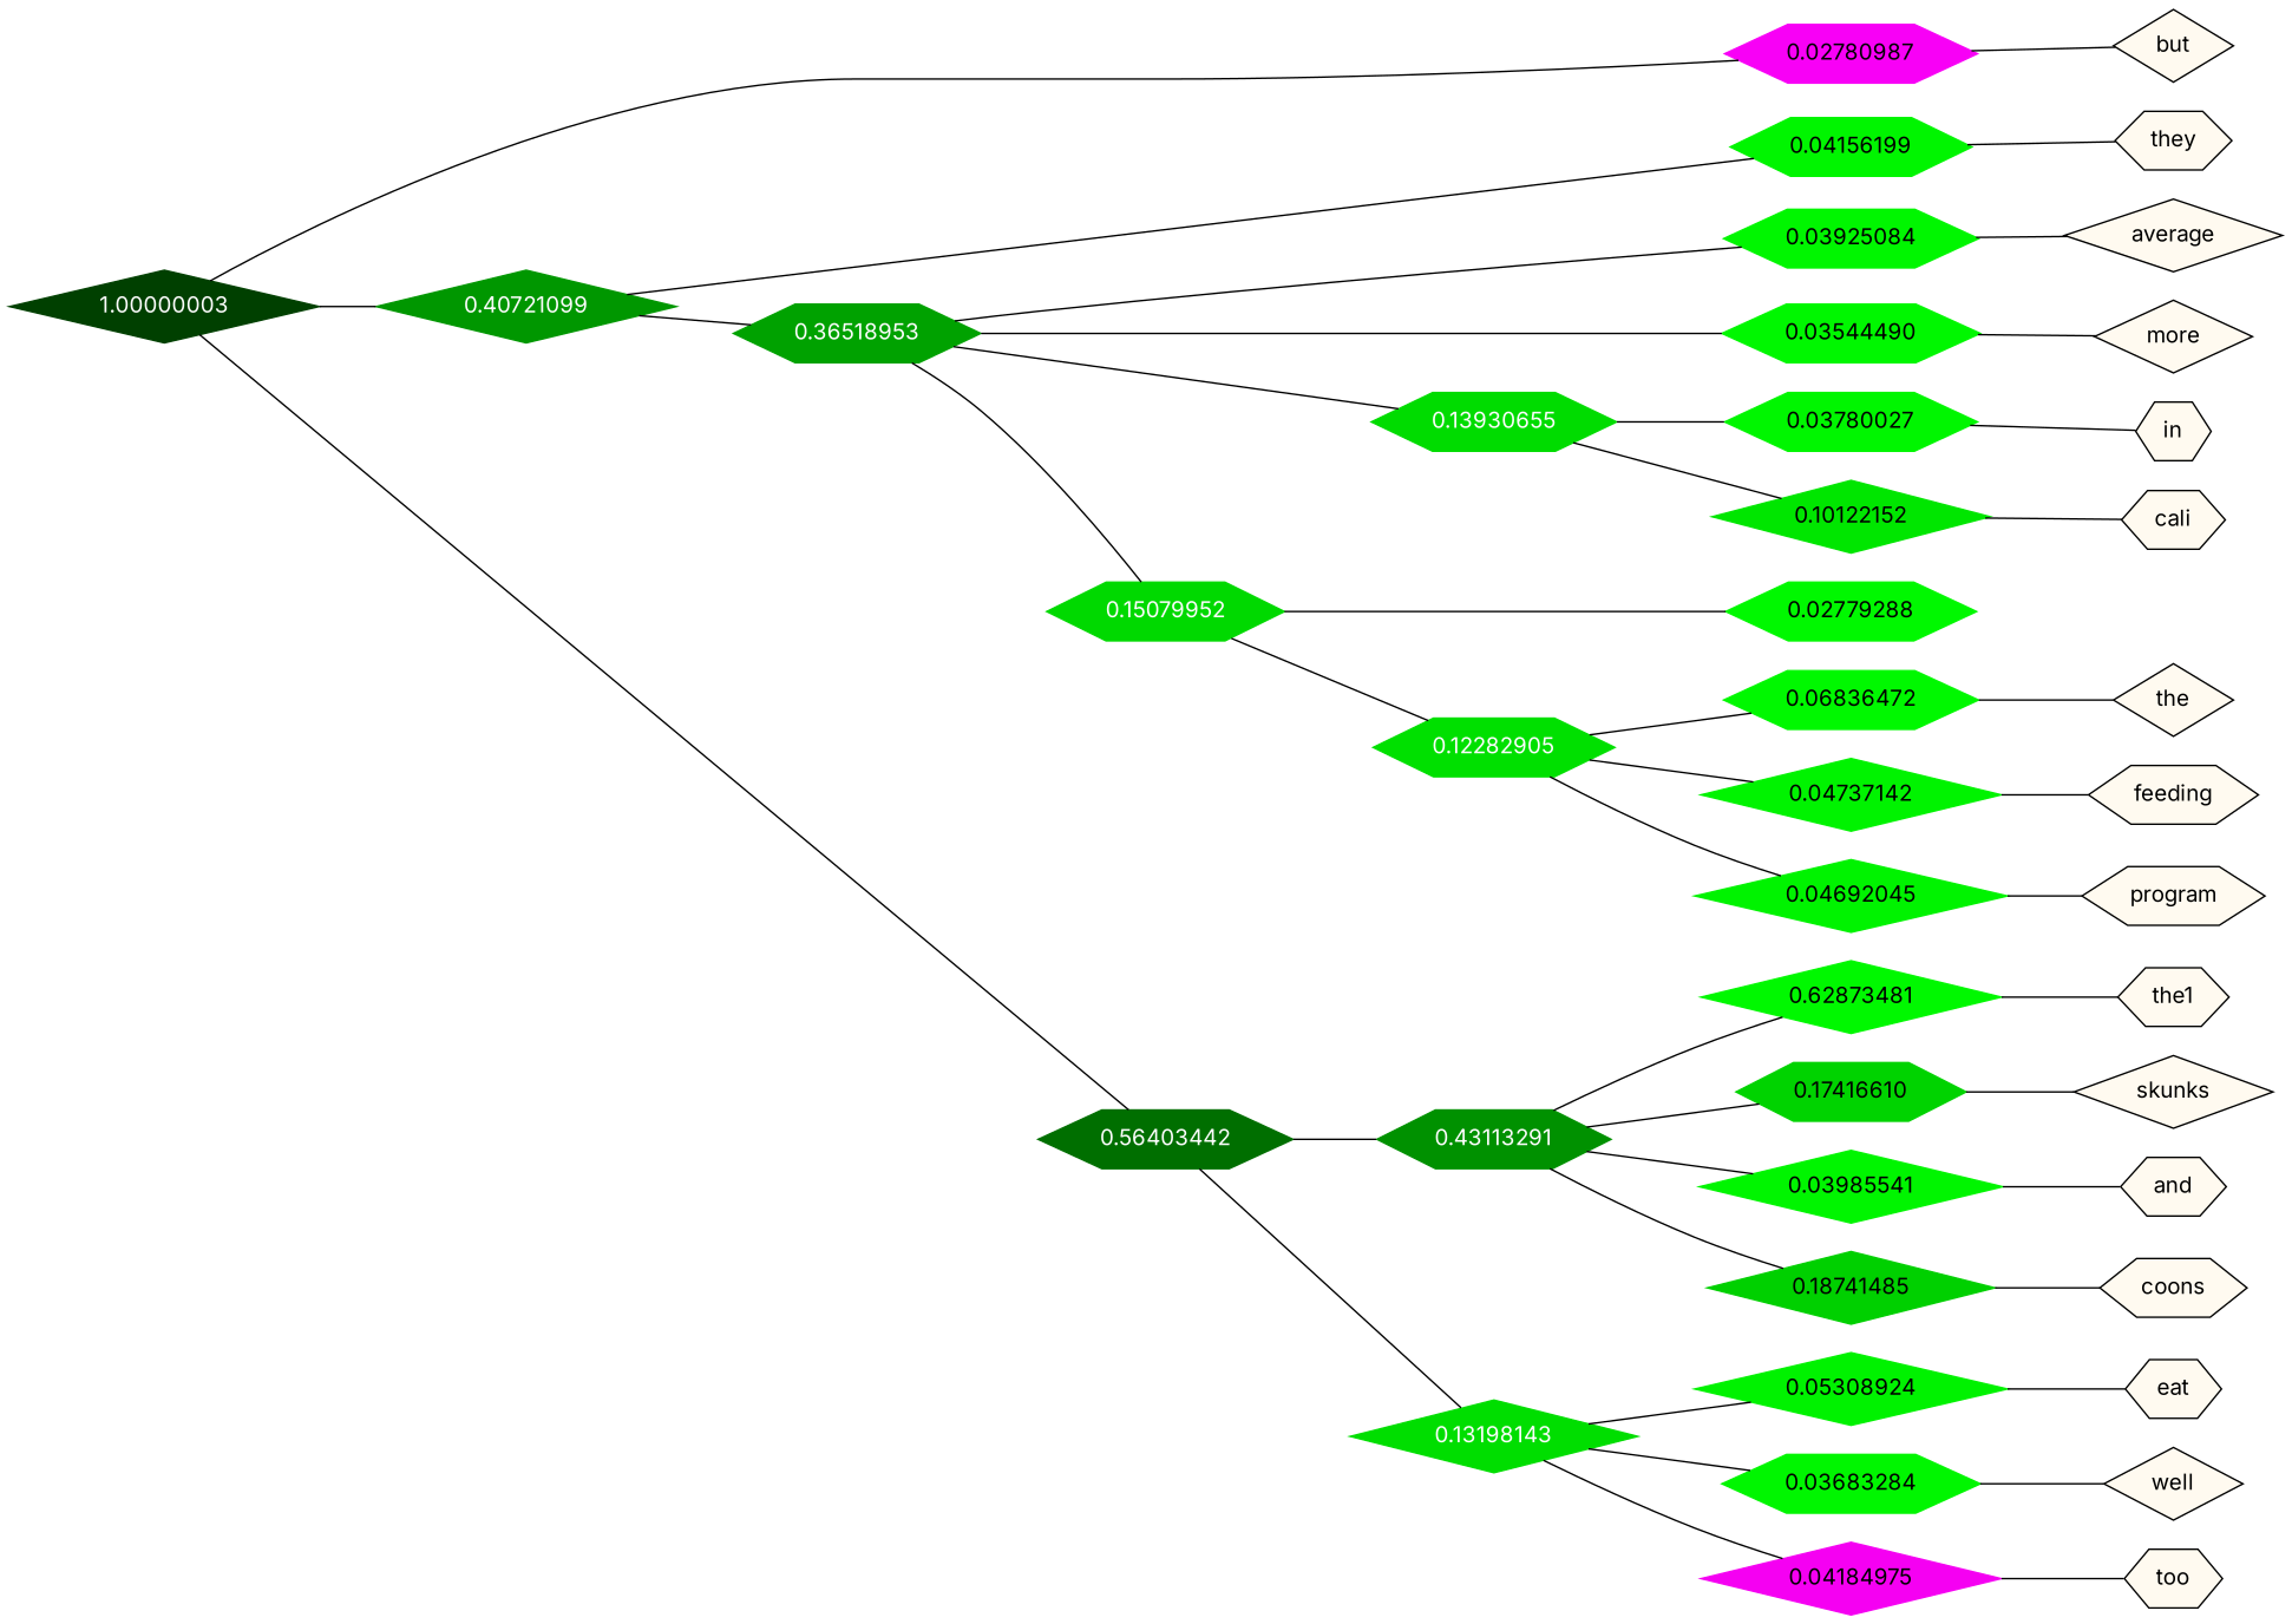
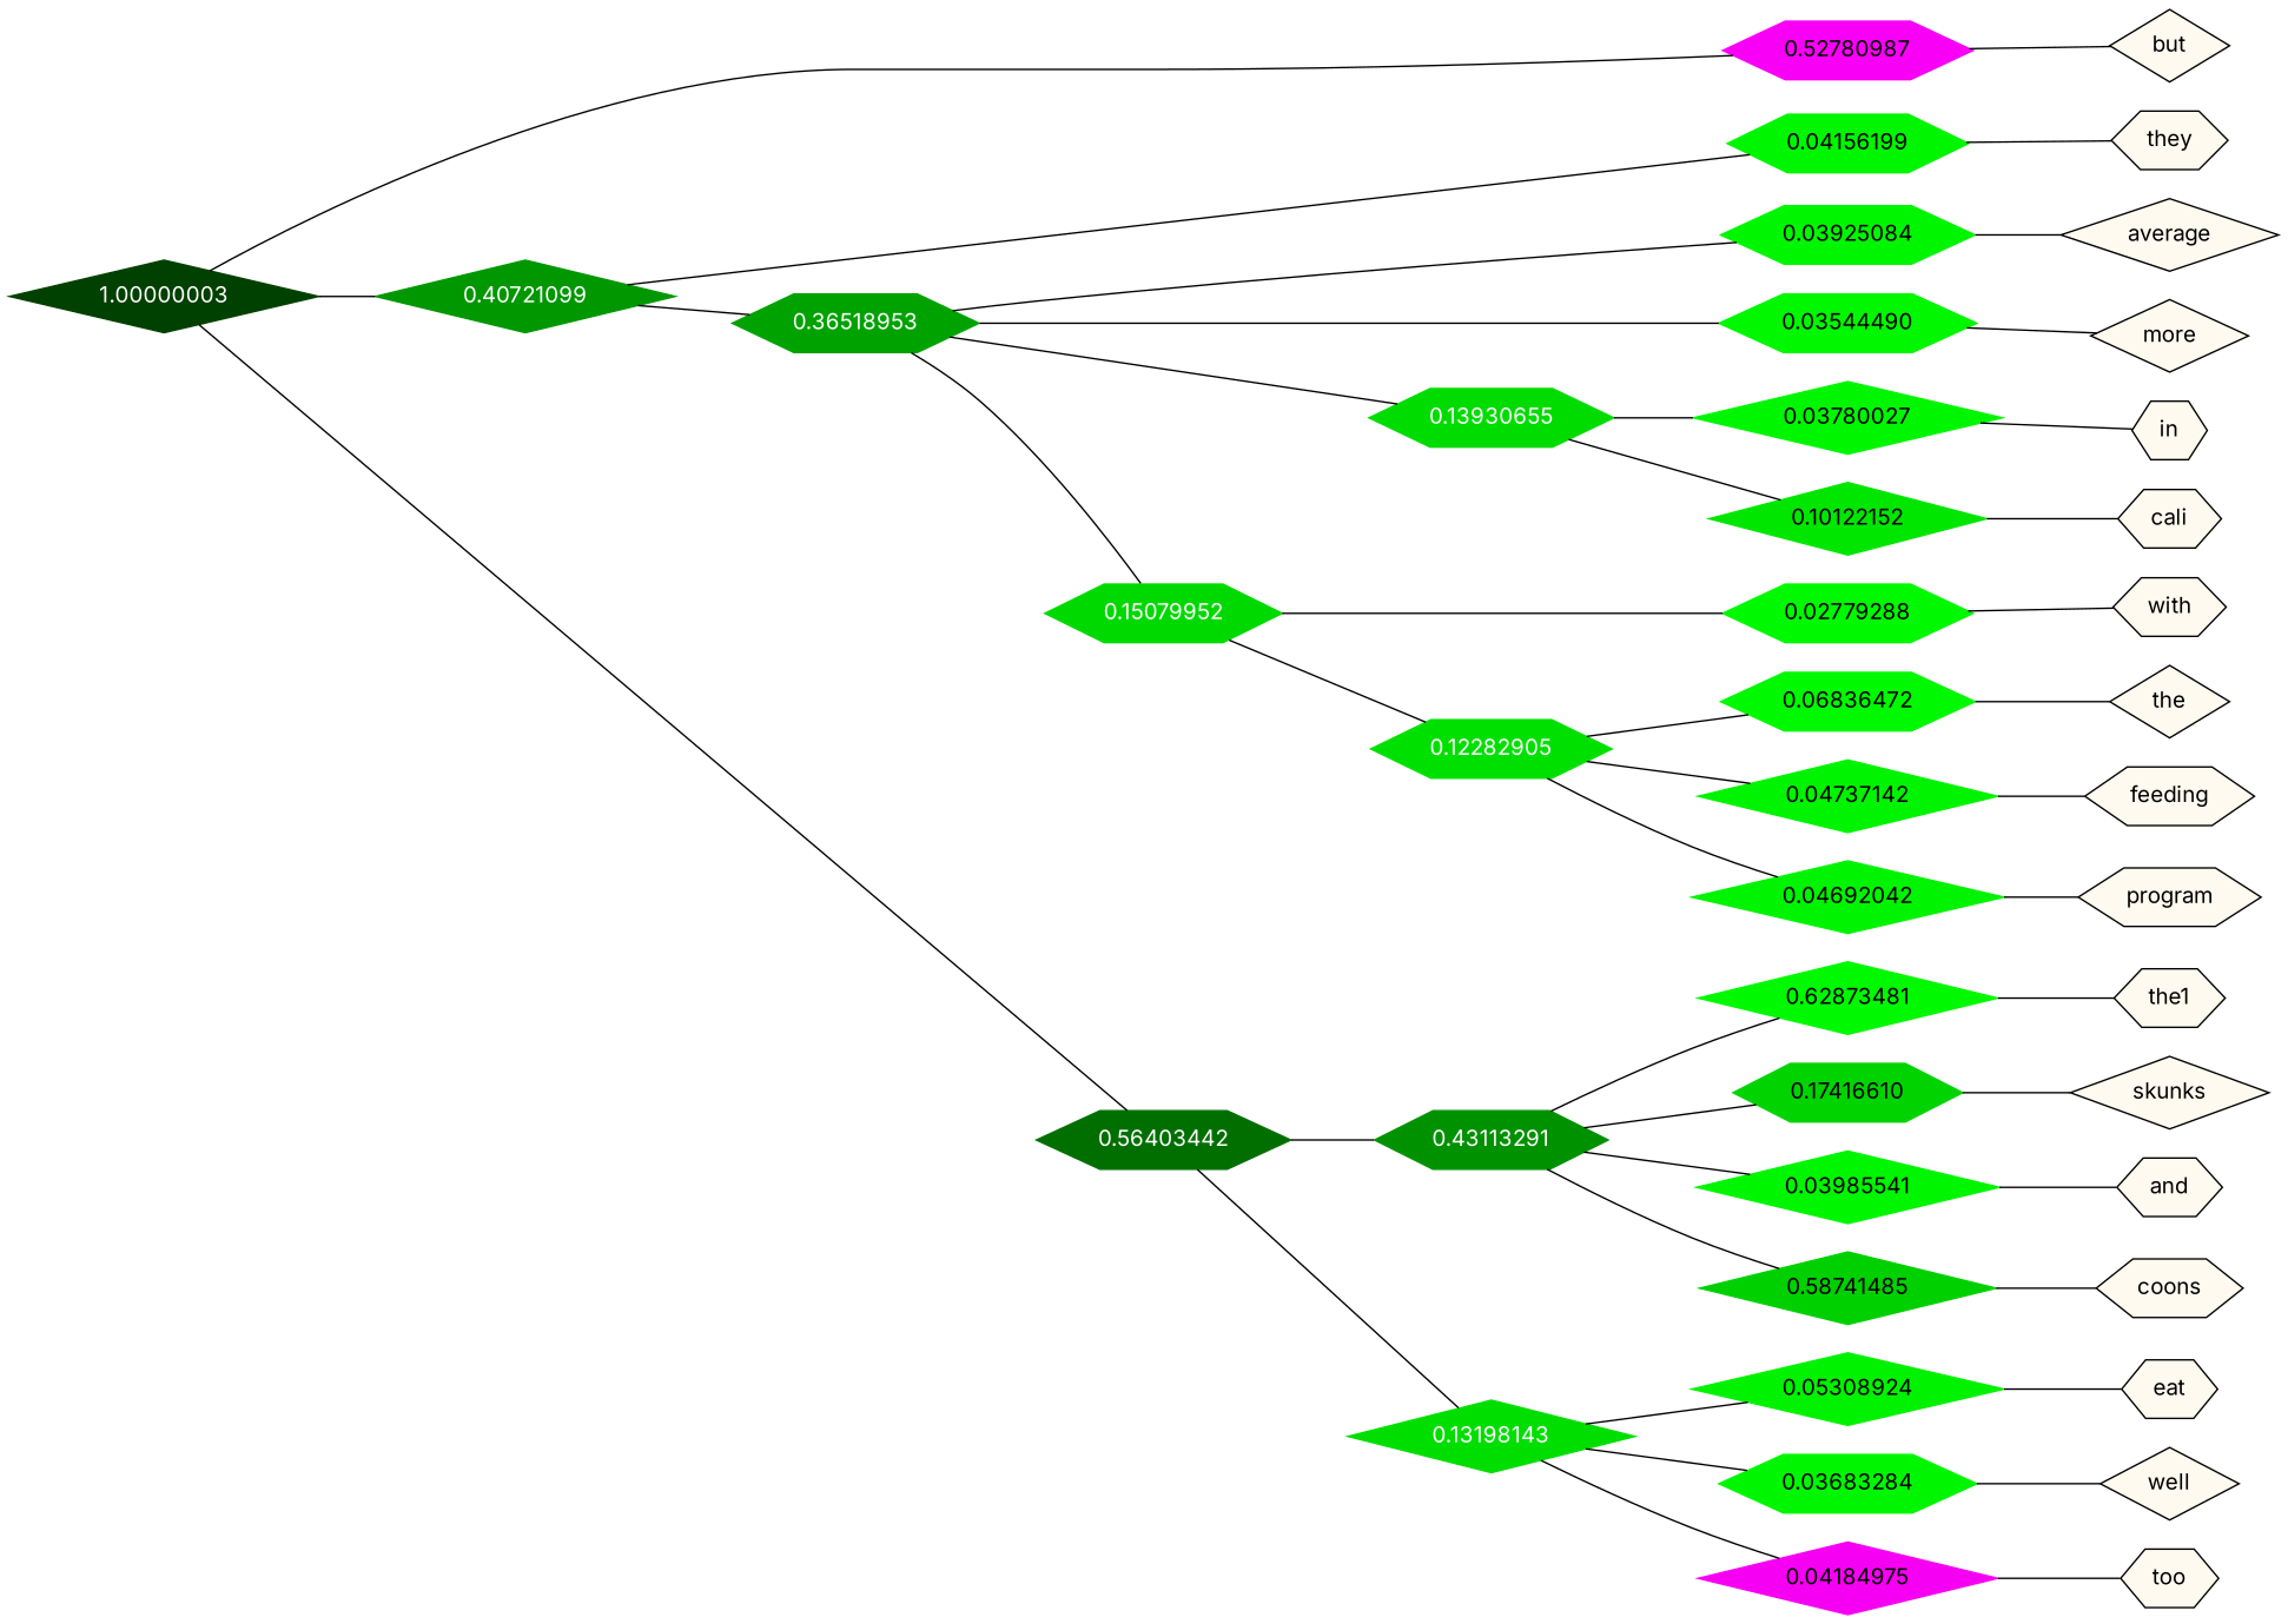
  graph {
    fontname=Inter
    rankdir=LR
    node [color=black fontname=Inter format=png nodesep=0.001 ordering=out overlap_scaling=0.01 ranksep=0.001 shape=hexagon style=filled]
    edge [fontname=Inter]
    n1 [fillcolor=floralwhite height=0.15 label=they style="filled,solid" width=0.15]
    n2 [fillcolor=floralwhite height=0.15 label=average shape=diamond style="filled,solid" width=0.15]
    n3 [fillcolor=floralwhite height=0.15 label=more shape=diamond style="filled,solid" width=0.15]
    n4 [fillcolor=floralwhite height=0.15 label=in style="filled,solid" width=0.15]
    n5 [fillcolor=floralwhite height=0.15 label=cali style="filled,solid" width=0.15]
+   n6 [fillcolor=floralwhite height=0.15 label=with style="filled,solid" width=0.15]
    n7 [fillcolor=floralwhite height=0.15 label=the shape=diamond style="filled,solid" width=0.15]
    n8 [fillcolor=floralwhite height=0.15 label=feeding style="filled,solid" width=0.15]
    n9 [fillcolor=floralwhite height=0.15 label=program style="filled,solid" width=0.15]
    n10 [fillcolor=floralwhite height=0.15 label=but shape=diamond style="filled,solid" width=0.15]
    n11 [fillcolor=floralwhite height=0.15 label=the1 style="filled,solid" width=0.15]
    n12 [fillcolor=floralwhite height=0.15 label=skunks shape=diamond style="filled,solid" width=0.15]
    n13 [fillcolor=floralwhite height=0.15 label=and style="filled,solid" width=0.15]
    n14 [fillcolor=floralwhite height=0.15 label=coons style="filled,solid" width=0.15]
    n15 [fillcolor=floralwhite height=0.15 label=eat style="filled,solid" width=0.15]
    n16 [fillcolor=floralwhite height=0.15 label=well shape=diamond style="filled,solid" width=0.15]
    n17 [fillcolor=floralwhite height=0.15 label=too style="filled,solid" width=0.15]
    n18 [color="0.334 1.000 0.958" fontcolor=black height=0.15 label=0.04156199 width=0.15]
    n19 [color="0.334 1.000 0.961" fontcolor=black height=0.15 label=0.03925084 width=0.15]
    n20 [color="0.334 1.000 0.965" fontcolor=black height=0.15 label=0.03544490 width=0.15]
-   n21 [color="0.334 1.000 0.962" fontcolor=black height=0.15 label=0.03780027 width=0.15]
+   n21 [color="0.334 1.000 0.962" fontcolor=black height=0.15 label=0.03780027 shape=diamond width=0.15]
    n22 [color="0.334 1.000 0.899" fontcolor=black height=0.15 label=0.10122152 shape=diamond width=0.15]
    n23 [color="0.334 1.000 0.972" fontcolor=black height=0.15 label=0.02779288 width=0.15]
    n24 [color="0.334 1.000 0.972" fontcolor=black height=0.15 label=0.06836472 width=0.15]
    n25 [color="0.334 1.000 0.953" fontcolor=black height=0.15 label=0.04737142 shape=diamond width=0.15]
-   n26 [color="0.334 1.000 0.953" fontcolor=black height=0.15 label=0.04692045 shape=diamond width=0.15]
-   n27 [color="0.835 1.000 0.972" fontcolor=black height=0.15 label=0.02780987 width=0.15]
+   n26 [color="0.334 1.000 0.953" fontcolor=black height=0.15 label=0.04692042 shape=diamond width=0.15]
+   n27 [color="0.835 1.000 0.972" fontcolor=black height=0.15 label=0.52780987 width=0.15]
    n28 [color="0.334 1.000 0.971" fontcolor=black height=0.15 label=0.62873481 shape=diamond width=0.15]
    n29 [color="0.334 1.000 0.826" fontcolor=black height=0.15 label=0.17416610 width=0.15]
    n30 [color="0.334 1.000 0.960" fontcolor=black height=0.15 label=0.03985541 shape=diamond width=0.15]
-   n31 [color="0.334 1.000 0.813" fontcolor=black height=0.15 label=0.18741485 shape=diamond width=0.15]
+   n31 [color="0.334 1.000 0.813" fontcolor=black height=0.15 label=0.58741485 shape=diamond width=0.15]
    n32 [color="0.334 1.000 0.947" fontcolor=black height=0.15 label=0.05308924 shape=diamond width=0.15]
    n33 [color="0.334 1.000 0.963" fontcolor=black height=0.15 label=0.03683284 width=0.15]
    n34 [color="0.835 1.000 0.958" fontcolor=black height=0.15 label=0.04184975 shape=diamond width=0.15]
    n35 [color="0.334 1.000 0.250" fontcolor=grey99 height=0.15 label=1.00000003 shape=diamond width=0.15]
    n36 [color="0.334 1.000 0.593" fontcolor=grey99 height=0.15 label=0.40721099 shape=diamond width=0.15]
    n37 [color="0.334 1.000 0.436" fontcolor=grey99 height=0.15 label=0.56403442 width=0.15]
    n38 [color="0.334 1.000 0.635" fontcolor=grey99 height=0.15 label=0.36518953 width=0.15]
    n39 [color="0.334 1.000 0.569" fontcolor=grey99 height=0.15 label=0.43113291 width=0.15]
    n40 [color="0.334 1.000 0.868" fontcolor=grey99 height=0.15 label=0.13198143 shape=diamond width=0.15]
    n41 [color="0.334 1.000 0.861" fontcolor=grey99 height=0.15 label=0.13930655 width=0.15]
    n42 [color="0.334 1.000 0.849" fontcolor=grey99 height=0.15 label=0.15079952 width=0.15]
    n43 [color="0.334 1.000 0.877" fontcolor=grey99 height=0.15 label=0.12282905 width=0.15]
    subgraph sub_1 {
      rank=same
      n1
      n2
      n3
      n4
      n5
+     n6
      n7
      n8
      n9
      n10
      n11
      n12
      n13
      n14
      n15
      n16
      n17
    }
    subgraph sub_2 {
      rank=same
      n18
      n19
      n20
      n21
      n22
      n23
      n24
      n25
      n26
      n27
      n28
      n29
      n30
      n31
      n32
      n33
      n34
    }
    n18 -- n1
    n19 -- n2
    n20 -- n3
    n21 -- n4
    n22 -- n5
+   n23 -- n6
    n24 -- n7
    n25 -- n8
    n26 -- n9
    n27 -- n10
    n28 -- n11
    n29 -- n12
    n30 -- n13
    n31 -- n14
    n32 -- n15
    n33 -- n16
    n34 -- n17
    n35 -- n27
    n35 -- n36
    n35 -- n37
    n36 -- n18
    n36 -- n38
    n37 -- n39
    n37 -- n40
    n38 -- n19
    n38 -- n20
    n38 -- n41
    n38 -- n42
    n39 -- n28
    n39 -- n29
    n39 -- n30
    n39 -- n31
    n40 -- n32
    n40 -- n33
    n40 -- n34
    n41 -- n21
    n41 -- n22
    n42 -- n23
    n42 -- n43
    n43 -- n24
    n43 -- n25
    n43 -- n26
  }
